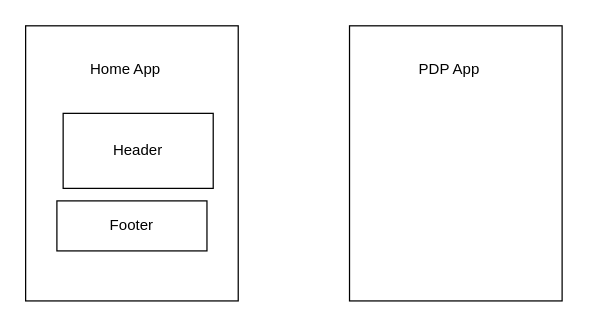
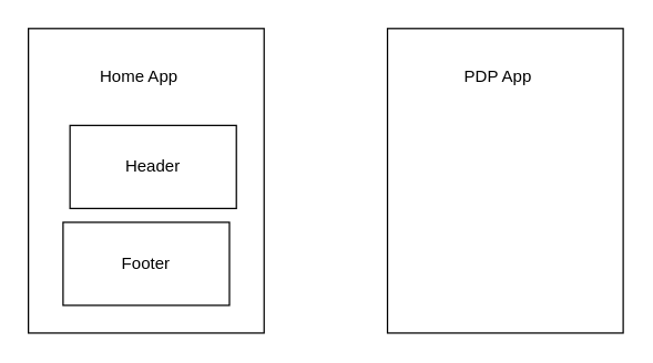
  <mxCell id="0" />
  <mxCell id="1" parent="0" />
  <mxCell id="2" value="" style="rounded=0;whiteSpace=wrap;html=1;" parent="1" vertex="1"><mxGeometry x="20" y="20" width="170" height="220" as="geometry" /></mxCell>
  <mxCell id="3" value="Home App" style="text;html=1;strokeColor=none;fillColor=none;align=center;verticalAlign=middle;whiteSpace=wrap;rounded=0;" parent="1" vertex="1"><mxGeometry x="70" y="40" width="60" height="30" as="geometry" /></mxCell>
  <mxCell id="4" value="Header" style="rounded=0;whiteSpace=wrap;html=1;" parent="1" vertex="1"><mxGeometry x="50" y="90" width="120" height="60" as="geometry" /></mxCell>
- <mxCell id="5" value="Footer" style="rounded=0;whiteSpace=wrap;html=1;" parent="1" vertex="1"><mxGeometry x="45" y="160" width="120" height="40" as="geometry" /></mxCell>
+ <mxCell id="5" value="Footer" style="rounded=0;whiteSpace=wrap;html=1;" parent="1" vertex="1"><mxGeometry x="45" y="160" width="120" height="60" as="geometry" /></mxCell>
  <mxCell id="6" value="" style="rounded=0;whiteSpace=wrap;html=1;" parent="1" vertex="1"><mxGeometry x="279" y="20" width="170" height="220" as="geometry" /></mxCell>
  <mxCell id="7" value="PDP App" style="text;html=1;strokeColor=none;fillColor=none;align=center;verticalAlign=middle;whiteSpace=wrap;rounded=0;" parent="1" vertex="1"><mxGeometry x="329" y="40" width="60" height="30" as="geometry" /></mxCell>
